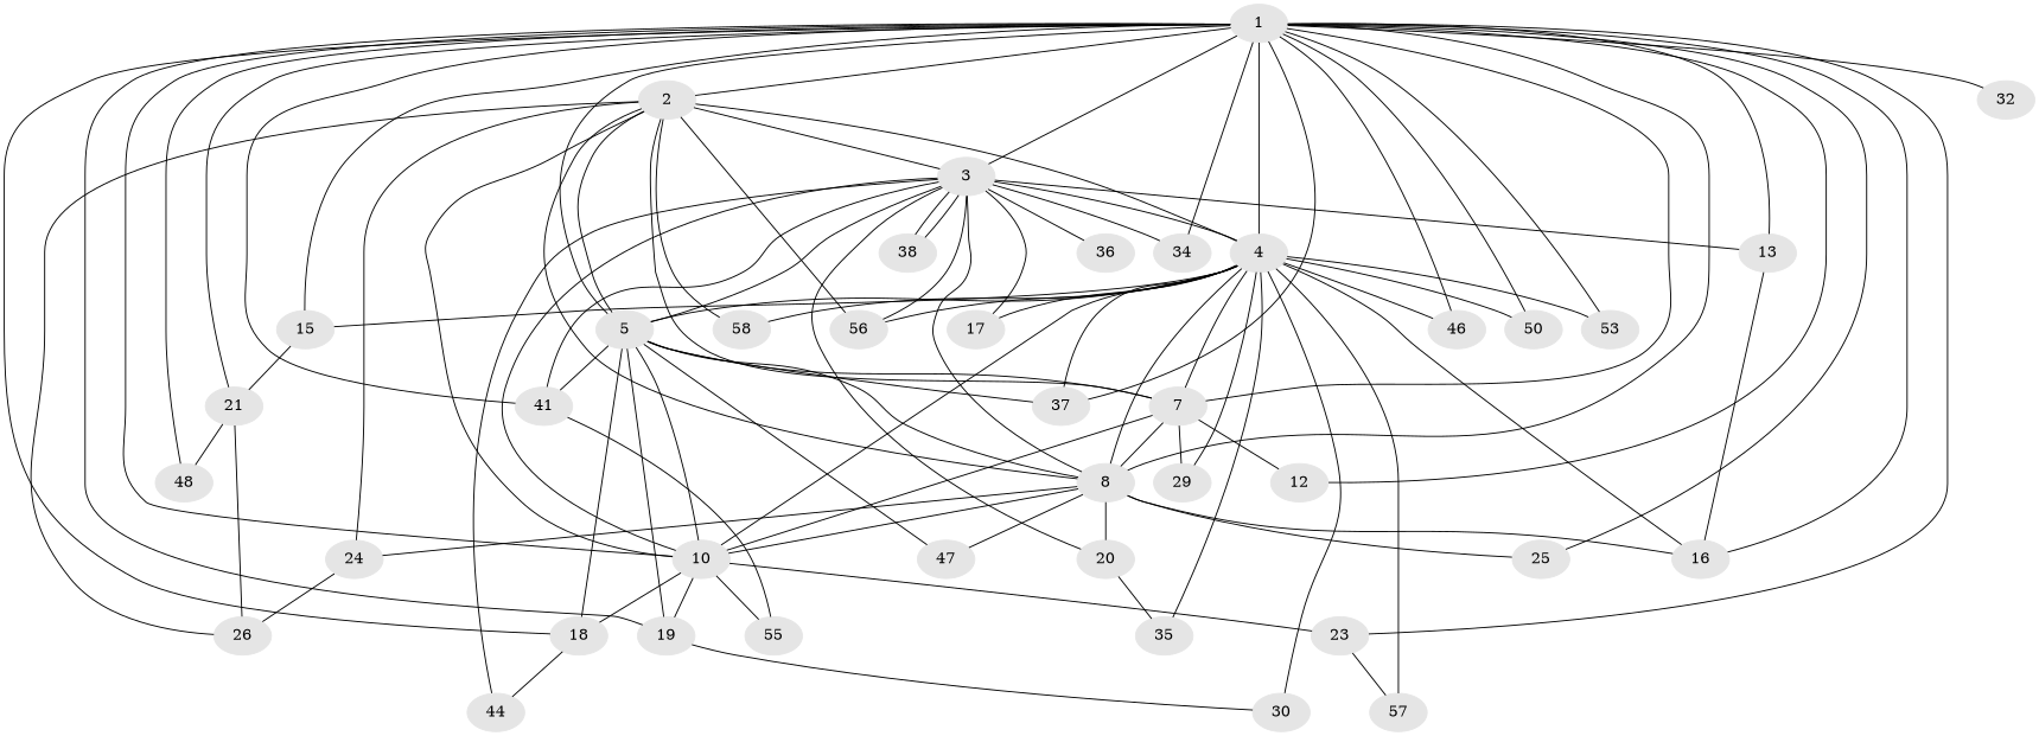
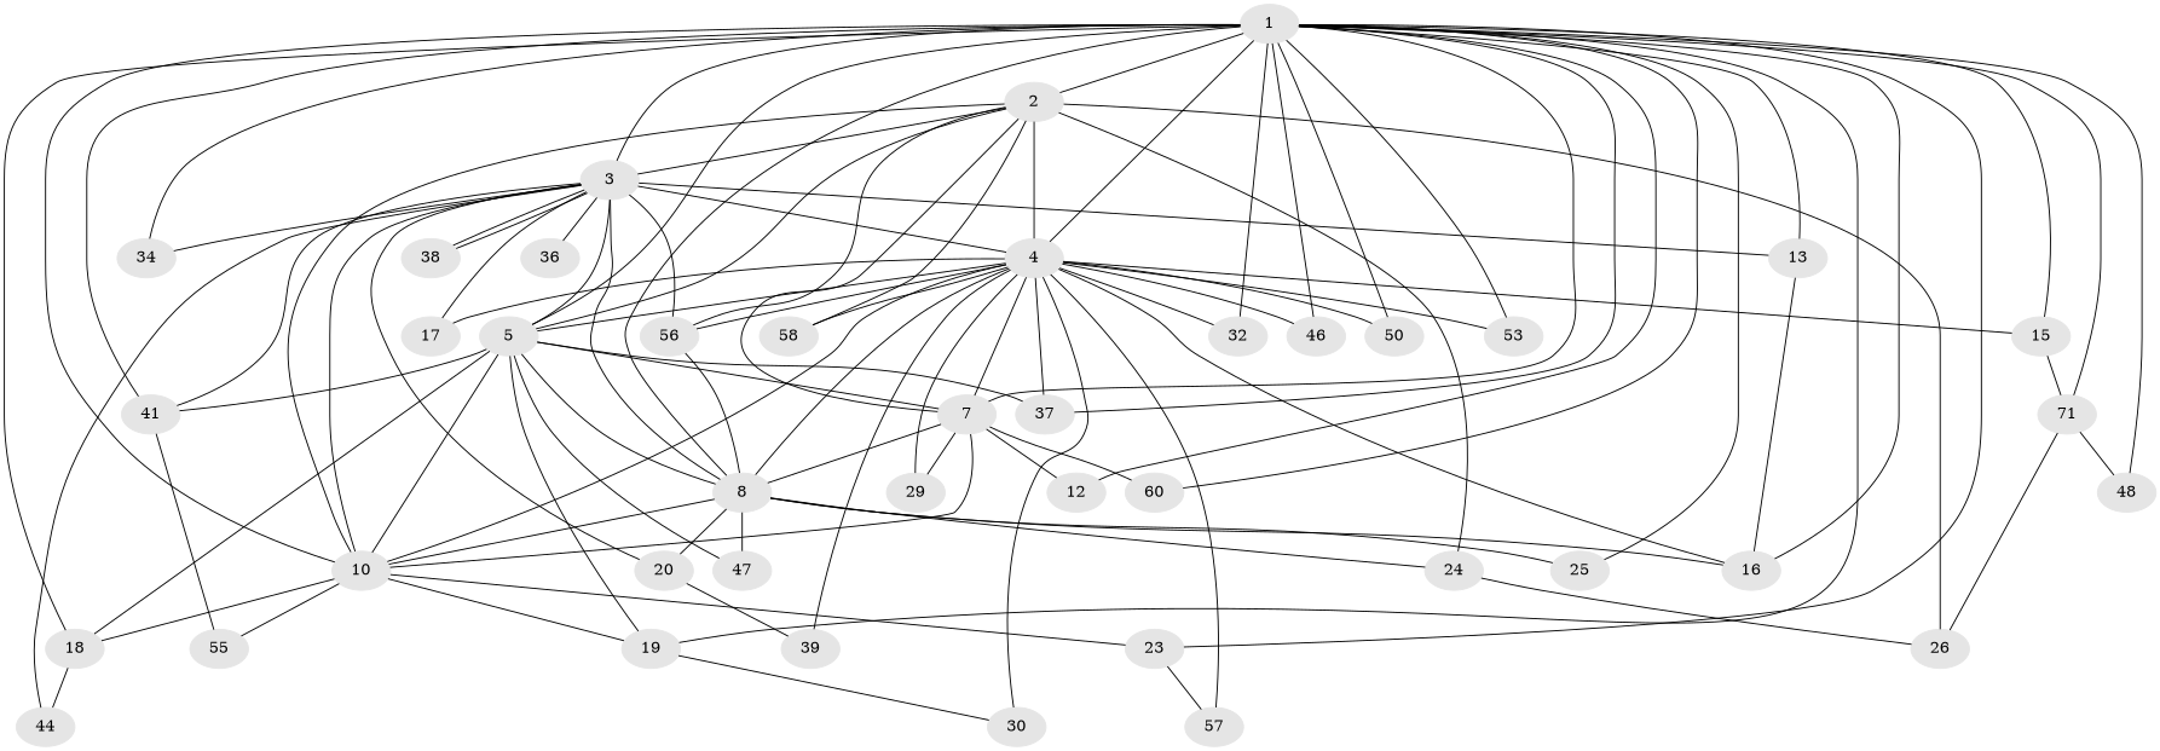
  graph {
    node [color=gray90 style=filled]
    1 [super="+9"]
    2 [super="+11"]
    3 [super="+51"]
    4 [super="+6"]
    5 [super="+42"]
    7 [super="+39"]
    8 [super="+61"]
    10 [super="+27"]
    12
    13 [super="+55"]
    15 [super="+52"]
    16 [super="+24"]
    18 [super="+33"]
    19 [super="+28"]
-   21
+   21 [label=71]
    23
    25
    32
    34
    37 [super="+40"]
    41 [super="+45"]
    46
    48
    50
    53
+   60
    n27 [label=24]
    26 [super="+49"]
    56
    58
    36
    17
    20
    38
    44
    29
    30 [super="+31"]
-   35
+   35 [label=39]
    57 [super="+59"]
    47
    n41 [label=55]
    1 -- 2 [weight=3]
    1 -- 3 [weight=2]
    1 -- 4 [weight=4]
    1 -- 5 [weight=2]
    1 -- 7 [weight=3]
    1 -- 8 [weight=2]
    1 -- 10 [weight=3]
    1 -- 12
    1 -- 13 [weight=2]
    1 -- 15
    1 -- 16
    1 -- 18
    1 -- 19
    1 -- 21
    1 -- 23
    1 -- 25
    1 -- 32
    1 -- 34
    1 -- 37
    1 -- 41
    1 -- 46
    1 -- 48
    1 -- 50
    1 -- 53
+   1 -- 60
    2 -- 3
    2 -- 4 [weight=2]
    2 -- 5
    2 -- 7
-   2 -- 8
+   56 -- 8
    2 -- 10
    2 -- n27
    2 -- 26
    2 -- 56
    2 -- 58
    3 -- 4 [weight=2]
    3 -- 5
    3 -- 8
    3 -- 10
    3 -- 13
    3 -- 34
    3 -- 41
    3 -- 56 [weight=2]
    3 -- 36
    3 -- 17
    3 -- 20
    3 -- 38
    3 -- 38
    3 -- 44
    4 -- 5 [weight=2]
    4 -- 7 [weight=2]
    4 -- 8 [weight=2]
    4 -- 10 [weight=2]
    4 -- 15 [weight=2]
    4 -- 16
+   4 -- 32
    4 -- 37
    4 -- 46
    4 -- 50
    4 -- 53
    4 -- 56
    4 -- 58
    4 -- 17
    4 -- 29
    4 -- 30 [weight=2]
    4 -- 35
    4 -- 57 [weight=2]
    5 -- 7
    5 -- 8
    5 -- 10
    5 -- 18
    5 -- 19
    5 -- 37
    5 -- 41
    5 -- 47
    7 -- 8
    7 -- 10
    7 -- 12
+   7 -- 60
    7 -- 29
    8 -- 10
    8 -- 16
    8 -- 25
    8 -- n27
    8 -- 20
    8 -- 47
    10 -- 18
    10 -- 19
    10 -- 23
    10 -- n41
    13 -- 16
    15 -- 21
    18 -- 44
    19 -- 30
    21 -- 48
    21 -- 26
    23 -- 57
    41 -- n41
    n27 -- 26
    20 -- 35
  }
